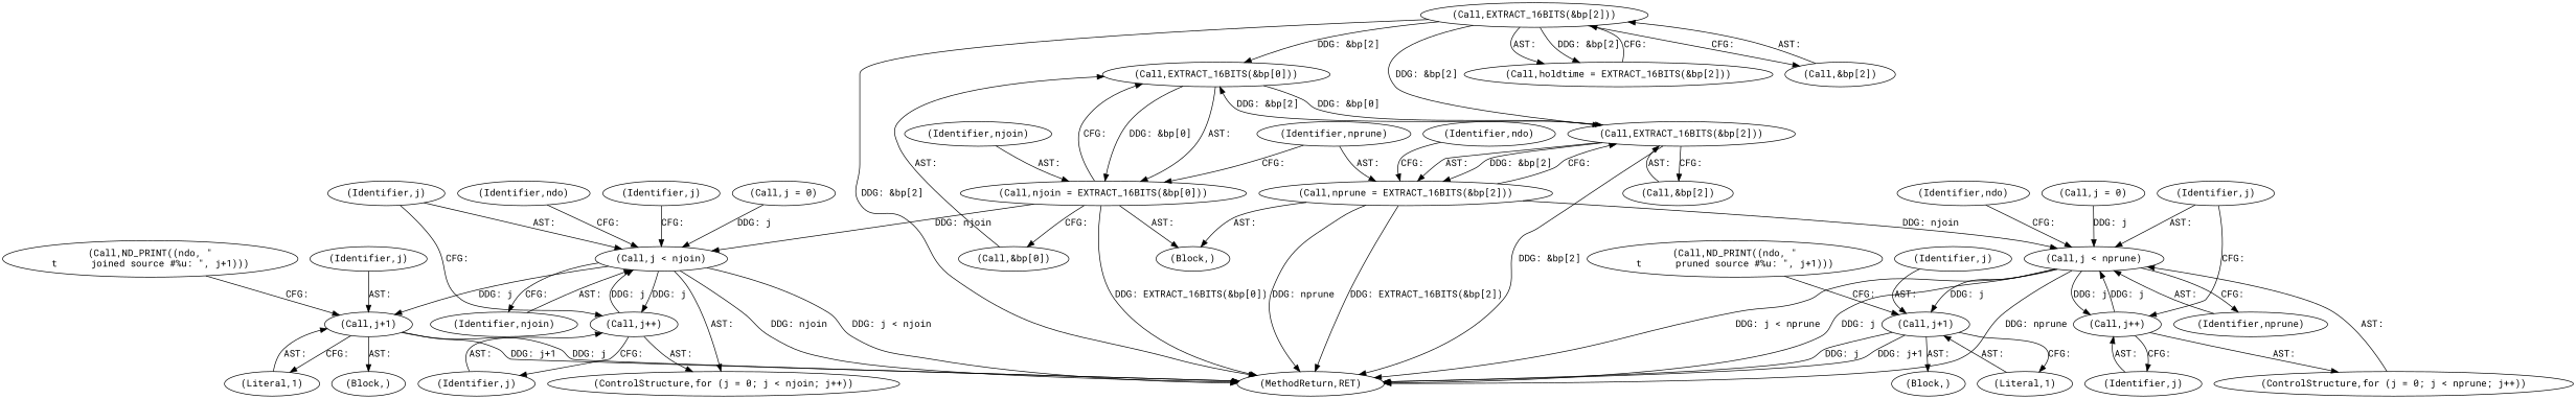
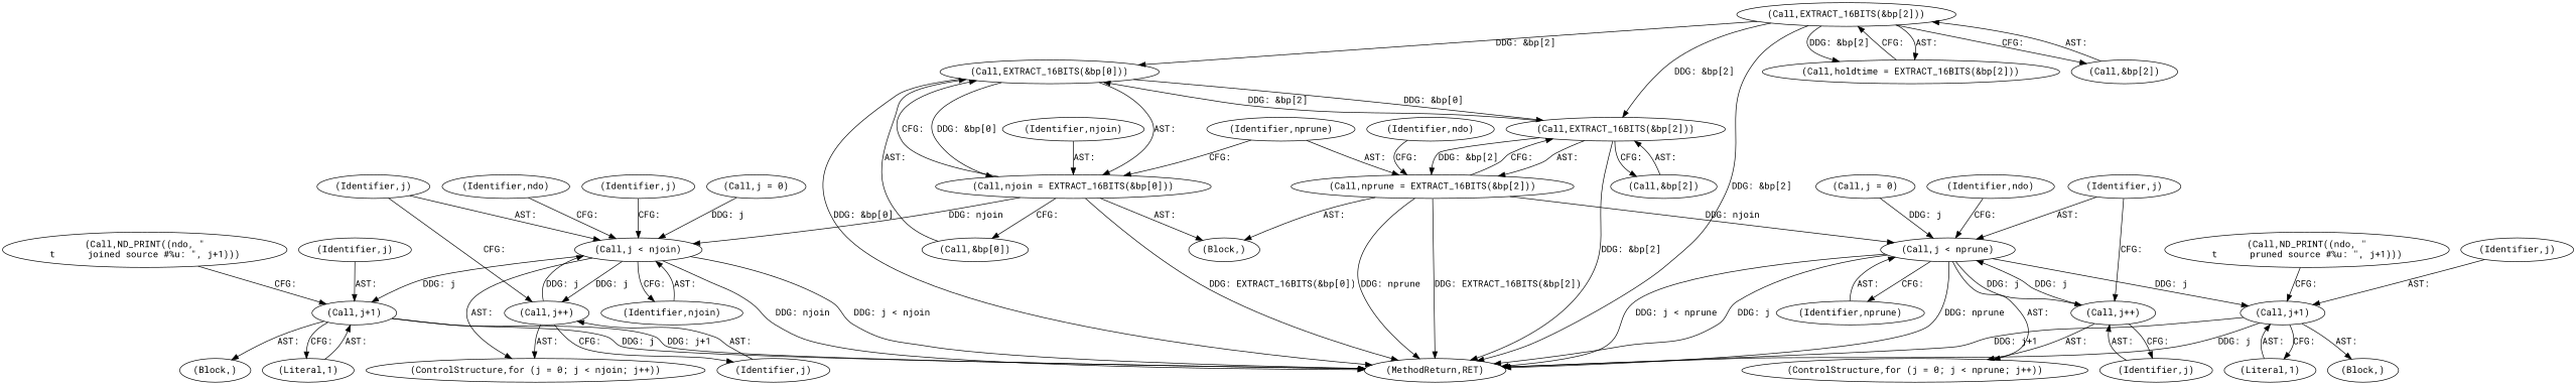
  digraph {
    fontname="Roboto Mono"
    node [fontname="Roboto Mono"]
    edge [fontname="Roboto Mono"]
    n1 [label="(Call,EXTRACT_16BITS(&bp[0]))"]
    n2 [label="(Call,EXTRACT_16BITS(&bp[2]))"]
    n3 [label="(Call,njoin = EXTRACT_16BITS(&bp[0]))"]
    n4 [label="(MethodReturn,RET)"]
    n5 [label="(Call,nprune = EXTRACT_16BITS(&bp[2]))"]
    n6 [label="(Call,&bp[2])"]
    n7 [label="(Call,&bp[0])"]
    n8 [label="(Call,j < njoin)"]
    n9 [label="(Block,)"]
    n10 [label="(Call,EXTRACT_16BITS(&bp[2]))"]
    n11 [label="(Call,holdtime = EXTRACT_16BITS(&bp[2]))"]
    n12 [label="(Call,&bp[2])"]
    n13 [label="(Call,j < nprune)"]
    n14 [label="(Call,j++)"]
    n15 [label="(Call,j+1)"]
    n16 [label="(ControlStructure,for (j = 0; j < njoin; j++))"]
    n17 [label="(Identifier,njoin)"]
    n18 [label="(Identifier,j)"]
    n19 [label="(Literal,1)"]
    n20 [label="(Block,)"]
    n21 [label="(Call,j++)"]
    n22 [label="(Call,j+1)"]
    n23 [label="(Identifier,nprune)"]
    n24 [label="(ControlStructure,for (j = 0; j < nprune; j++))"]
    n25 [label="(Identifier,j)"]
    n26 [label="(Block,)"]
    n27 [label="(Literal,1)"]
    n28 [label="(Identifier,nprune)"]
    n29 [label="(Call,j = 0)"]
    n30 [label="(Identifier,j)"]
    n31 [label="(Identifier,ndo)"]
    n32 [label="(Identifier,j)"]
    n33 [label="(Call,ND_PRINT((ndo, \"\n\t      joined source #%u: \", j+1)))"]
    n34 [label="(Call,j = 0)"]
    n35 [label="(Identifier,j)"]
    n36 [label="(Identifier,j)"]
    n37 [label="(Identifier,njoin)"]
    n38 [label="(Call,ND_PRINT((ndo, \"\n\t      pruned source #%u: \", j+1)))"]
    n39 [label="(Identifier,ndo)"]
    n40 [label="(Identifier,ndo)"]
    n41 [label="(Identifier,j)"]
    n1 -> n2 [label="DDG: &bp[0]"]
    n1 -> n3 [label="AST: "]
    n1 -> n3 [label="DDG: &bp[0]"]
+   n1 -> n4 [label="DDG: &bp[0]"]
    n2 -> n1 [label="DDG: &bp[2]"]
    n2 -> n4 [label="DDG: &bp[2]"]
    n2 -> n5 [label="AST: "]
    n2 -> n5 [label="DDG: &bp[2]"]
    n2 -> n6 [label="CFG: "]
    n3 -> n1 [label="CFG: "]
    n3 -> n4 [label="DDG: EXTRACT_16BITS(&bp[0])"]
    n3 -> n7 [label="CFG: "]
    n3 -> n8 [label="DDG: njoin"]
    n3 -> n9 [label="AST: "]
    n5 -> n2 [label="CFG: "]
    n5 -> n4 [label="DDG: nprune"]
    n5 -> n4 [label="DDG: EXTRACT_16BITS(&bp[2])"]
    n5 -> n9 [label="AST: "]
    n5 -> n13 [label="DDG: njoin"]
    n6 -> n2 [label="AST: "]
    n7 -> n1 [label="AST: "]
    n8 -> n4 [label="DDG: njoin"]
    n8 -> n4 [label="DDG: j < njoin"]
    n8 -> n14 [label="DDG: j"]
    n8 -> n15 [label="DDG: j"]
    n8 -> n16 [label="AST: "]
    n8 -> n17 [label="CFG: "]
    n10 -> n1 [label="DDG: &bp[2]"]
    n10 -> n2 [label="DDG: &bp[2]"]
    n10 -> n4 [label="DDG: &bp[2]"]
    n10 -> n11 [label="AST: "]
    n10 -> n11 [label="DDG: &bp[2]"]
    n10 -> n12 [label="CFG: "]
    n11 -> n10 [label="CFG: "]
    n12 -> n10 [label="AST: "]
    n13 -> n4 [label="DDG: j < nprune"]
    n13 -> n4 [label="DDG: j"]
    n13 -> n4 [label="DDG: nprune"]
    n13 -> n21 [label="DDG: j"]
    n13 -> n22 [label="DDG: j"]
    n13 -> n23 [label="CFG: "]
-   n24 -> n13 [label="AST: "]
+   n13 -> n24 [label="AST: "]
    n14 -> n8 [label="DDG: j"]
    n14 -> n16 [label="AST: "]
    n14 -> n18 [label="CFG: "]
    n15 -> n4 [label="DDG: j"]
    n15 -> n4 [label="DDG: j+1"]
    n15 -> n19 [label="CFG: "]
    n15 -> n20 [label="AST: "]
    n17 -> n8 [label="AST: "]
    n18 -> n14 [label="AST: "]
    n19 -> n15 [label="AST: "]
    n21 -> n13 [label="DDG: j"]
    n21 -> n24 [label="AST: "]
    n21 -> n25 [label="CFG: "]
    n22 -> n4 [label="DDG: j"]
    n22 -> n4 [label="DDG: j+1"]
    n22 -> n26 [label="AST: "]
    n22 -> n27 [label="CFG: "]
    n23 -> n13 [label="AST: "]
    n25 -> n21 [label="AST: "]
    n27 -> n22 [label="AST: "]
    n28 -> n3 [label="CFG: "]
    n28 -> n5 [label="AST: "]
    n29 -> n8 [label="DDG: j"]
    n30 -> n15 [label="AST: "]
    n31 -> n8 [label="CFG: "]
    n32 -> n8 [label="CFG: "]
    n33 -> n15 [label="CFG: "]
    n34 -> n13 [label="DDG: j"]
    n35 -> n22 [label="AST: "]
    n36 -> n13 [label="AST: "]
    n36 -> n21 [label="CFG: "]
    n37 -> n3 [label="AST: "]
    n38 -> n22 [label="CFG: "]
    n39 -> n5 [label="CFG: "]
    n40 -> n13 [label="CFG: "]
    n41 -> n8 [label="AST: "]
    n41 -> n14 [label="CFG: "]
  }
